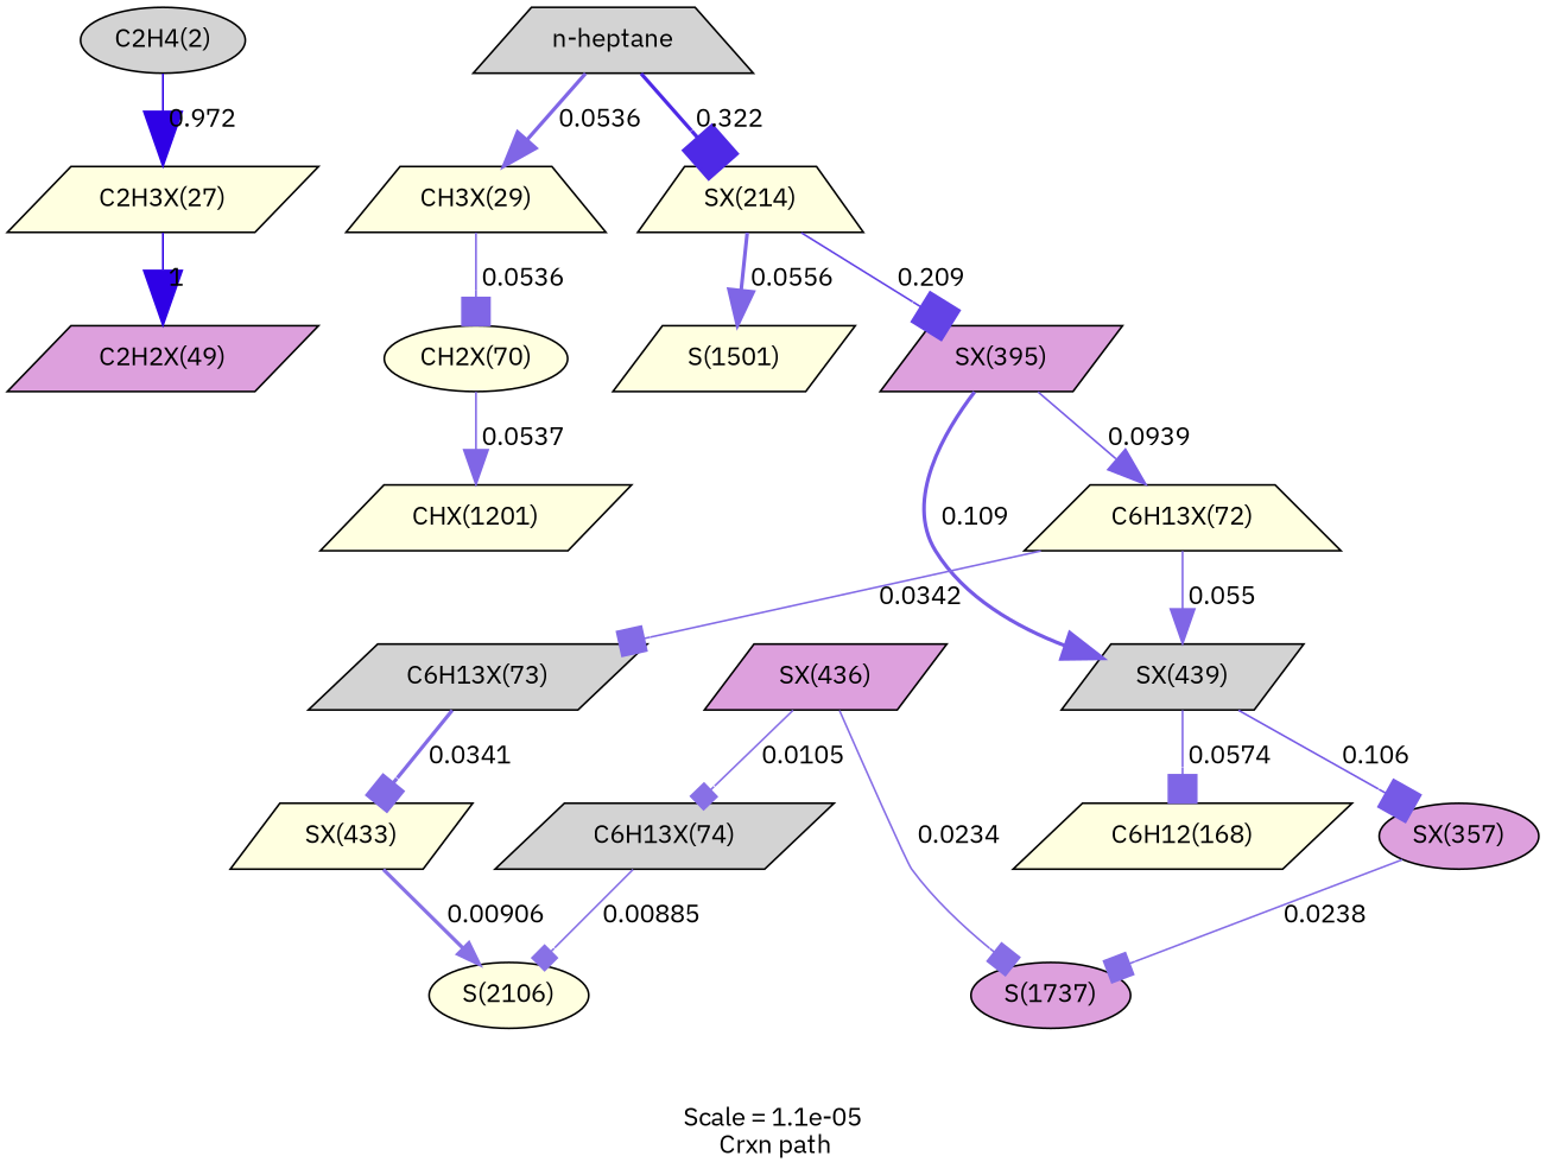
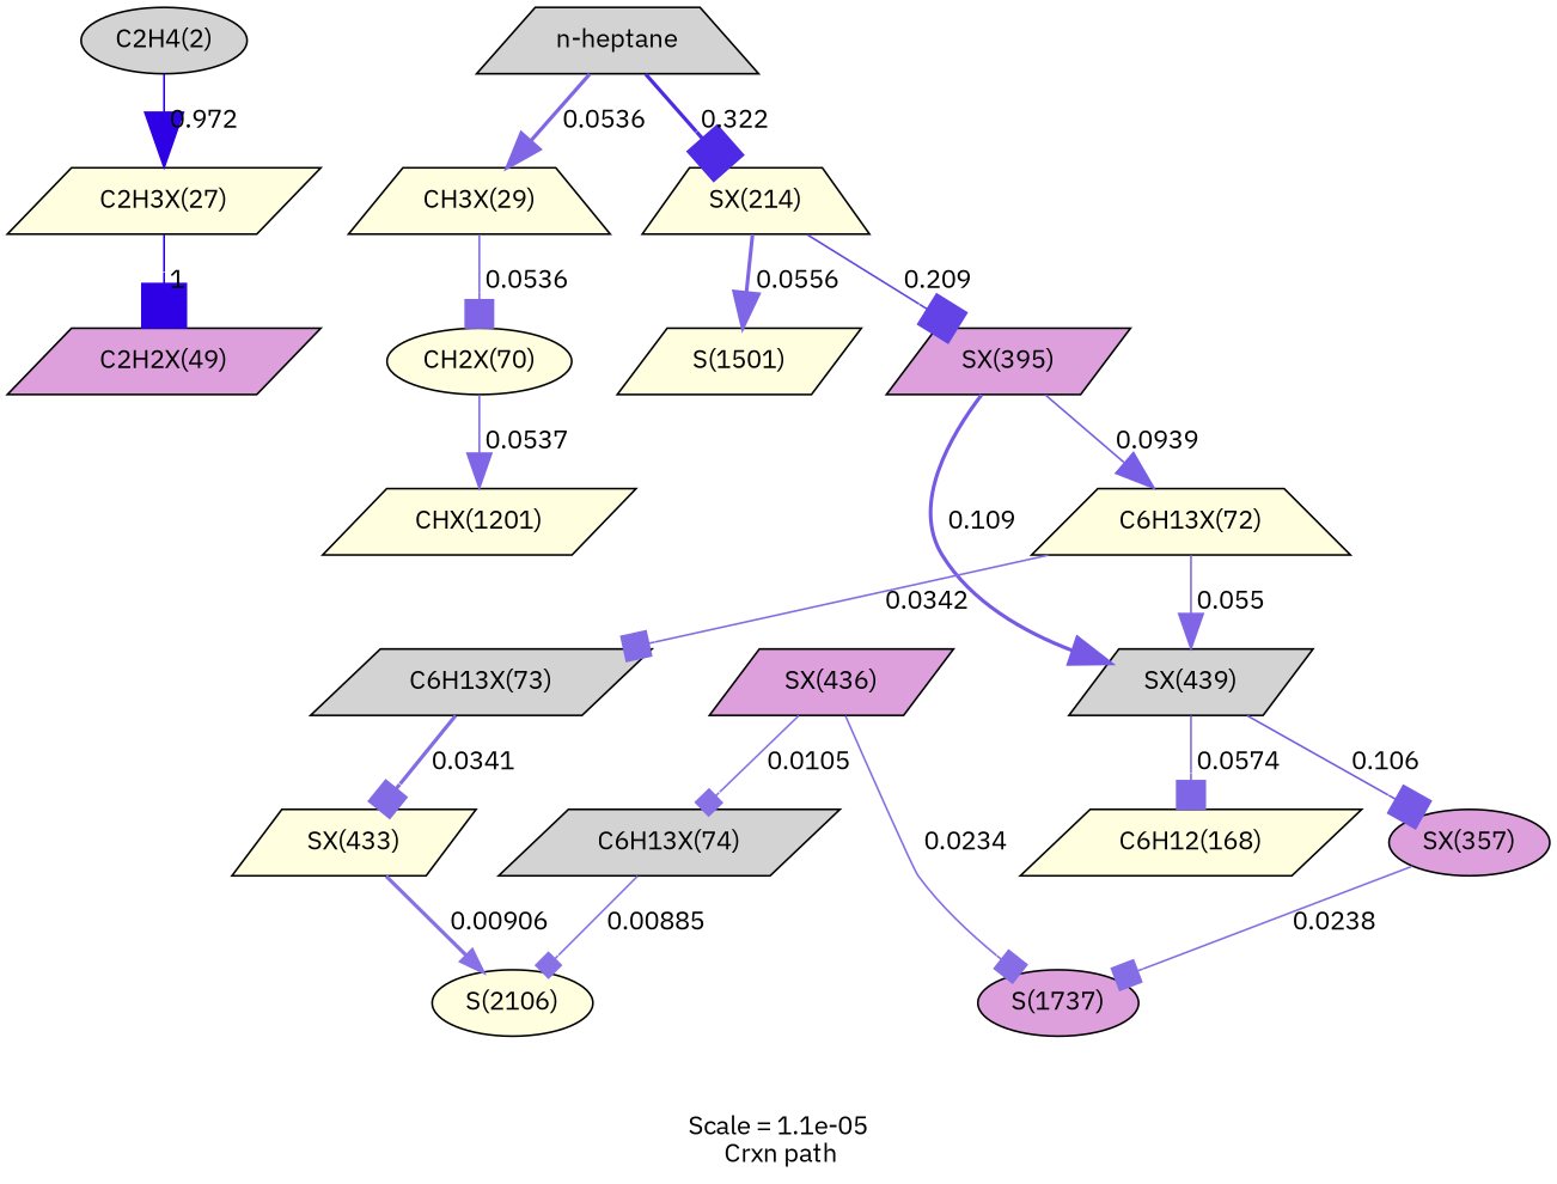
  digraph {
    fontname="IBM Plex Sans"
    label="Scale = 1.1e-05\l Crxn path"
    node [fillcolor=lightyellow fontname="IBM Plex Sans" shape=parallelogram style=filled]
    edge [arrowhead=box arrowsize=1.9 color="0.7, 0.554, 0.9" fontname="IBM Plex Sans" style=solid]
    n1 [fillcolor=lightgrey label="C2H4(2)" shape=ellipse]
    n2 [label="C2H3X(27)"]
    n3 [fillcolor=plum label="C2H2X(49)"]
    n4 [label="CH3X(29)" shape=trapezium]
    n5 [label="CH2X(70)" shape=ellipse]
    n6 [label="CHX(1201)"]
    n7 [fillcolor=lightgrey label="n-heptane" shape=trapezium]
    n8 [label="SX(214)" shape=trapezium]
    n9 [fillcolor=plum label="SX(395)"]
    n10 [label="S(1501)"]
    n11 [label="C6H13X(72)" shape=trapezium]
    n12 [fillcolor=lightgrey label="SX(439)"]
    n13 [fillcolor=lightgrey label="C6H13X(73)"]
    n14 [fillcolor=plum label="SX(357)" shape=ellipse]
    n15 [label="C6H12(168)"]
    n16 [label="SX(433)"]
    n17 [fillcolor=plum label="S(1737)" shape=ellipse]
    n18 [label="S(2106)" shape=ellipse]
    n19 [fillcolor=plum label="SX(436)"]
    n20 [fillcolor=lightgrey label="C6H13X(74)"]
    n1 -> n2 [arrowhead=normal arrowsize=2.99 color="0.7, 1.47, 0.9" label=" 0.972"]
-   n2 -> n3 [arrowhead=normal arrowsize=3 color="0.7, 1.5, 0.9" label=" 1"]
+   n2 -> n3 [arrowsize=3 color="0.7, 1.5, 0.9" label=" 1"]
    n4 -> n5 [label=" 0.0536"]
    n5 -> n6 [arrowhead=normal label=" 0.0537"]
    n7 -> n4 [arrowhead=normal label=" 0.0536" style=bold]
    n7 -> n8 [arrowsize=2.57 color="0.7, 0.822, 0.9" label=" 0.322" style=bold]
    n8 -> n9 [arrowsize=2.41 color="0.7, 0.709, 0.9" label=" 0.209"]
    n8 -> n10 [arrowhead=normal arrowsize=1.91 color="0.7, 0.556, 0.9" label=" 0.0556" style=bold]
    n9 -> n11 [arrowhead=normal arrowsize=2.11 color="0.7, 0.594, 0.9" label=" 0.0939"]
    n9 -> n12 [arrowhead=normal arrowsize=2.16 color="0.7, 0.609, 0.9" label=" 0.109" style=bold]
    n11 -> n12 [arrowhead=normal color="0.7, 0.555, 0.9" label=" 0.055"]
    n11 -> n13 [arrowsize=1.73 color="0.7, 0.534, 0.9" label=" 0.0342"]
    n12 -> n14 [arrowsize=2.15 color="0.7, 0.606, 0.9" label=" 0.106"]
    n12 -> n15 [arrowsize=1.92 color="0.7, 0.557, 0.9" label=" 0.0574"]
    n13 -> n16 [arrowsize=1.72 color="0.7, 0.534, 0.9" label=" 0.0341" style=bold]
    n14 -> n17 [arrowsize=1.59 color="0.7, 0.524, 0.9" label=" 0.0238"]
    n16 -> n18 [arrowhead=normal arrowsize=1.22 color="0.7, 0.509, 0.9" label=" 0.00906" style=bold]
    n19 -> n17 [arrowsize=1.58 color="0.7, 0.523, 0.9" label=" 0.0234"]
    n19 -> n20 [arrowsize=1.28 color="0.7, 0.51, 0.9" label=" 0.0105"]
    n20 -> n18 [arrowsize=1.22 color="0.7, 0.509, 0.9" label=" 0.00885"]
  }
